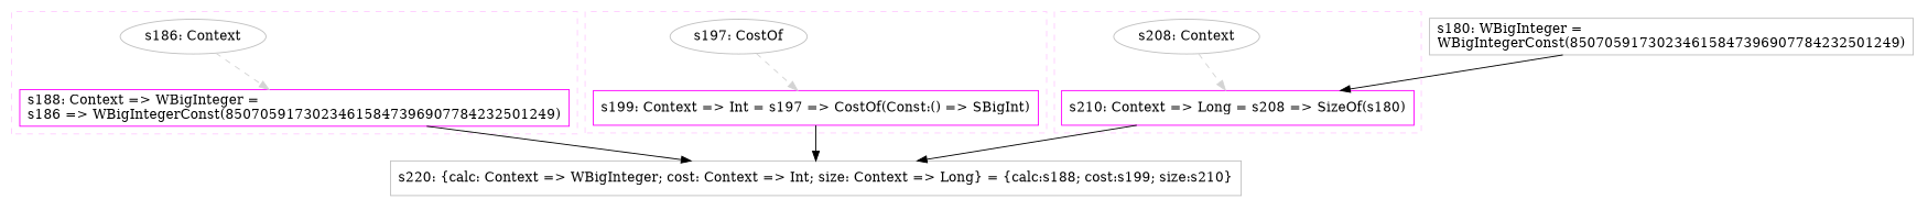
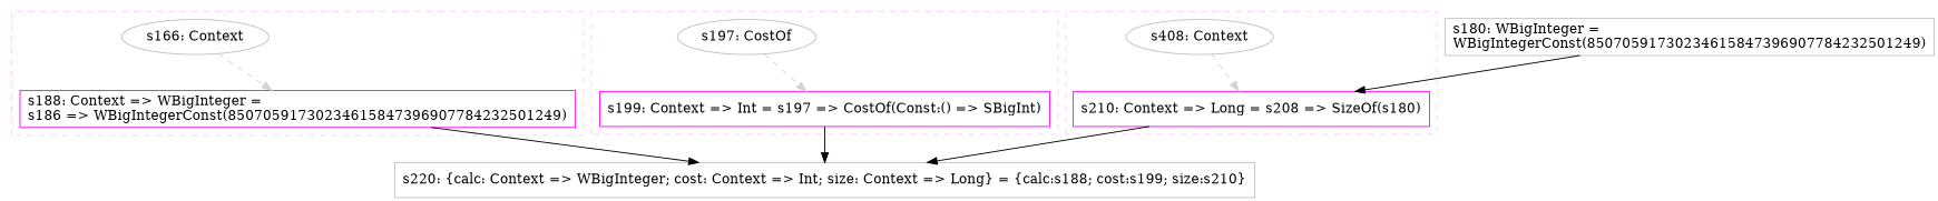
  digraph {
    concentrate=true
    node [color=gray fillcolor=white shape=box style=filled]
    edge [style=solid]
-   n1 [label="s186: Context" shape=oval]
+   n1 [label="s166: Context" shape=oval]
    n2 [color=magenta label="s188: Context => WBigInteger =\ls186 => WBigIntegerConst(85070591730234615847396907784232501249)\l"]
    n3 [label="s197: CostOf" shape=oval]
    n4 [color=magenta label="s199: Context => Int = s197 => CostOf(Const:() => SBigInt)"]
-   n5 [label="s208: Context" shape=oval]
+   n5 [label="s408: Context" shape=oval]
    n6 [color=magenta label="s210: Context => Long = s208 => SizeOf(s180)"]
    n7 [label="s220: {calc: Context => WBigInteger; cost: Context => Int; size: Context => Long} = {calc:s188; cost:s199; size:s210}"]
    n8 [label="s180: WBigInteger =\lWBigIntegerConst(85070591730234615847396907784232501249)\l"]
    subgraph cluster_1 {
      color="#FFCCFF"
      style=dashed
      subgraph sub_2 {
        color="#FFCCFF"
        rank=source
        style=dashed
        n1
      }
      subgraph sub_3 {
        color="#FFCCFF"
        rank=sink
        style=dashed
        n2
      }
    }
    subgraph cluster_4 {
      color="#FFCCFF"
      style=dashed
      subgraph sub_5 {
        color="#FFCCFF"
        rank=source
        style=dashed
        n3
      }
      subgraph sub_6 {
        color="#FFCCFF"
        rank=sink
        style=dashed
        n4
      }
    }
    subgraph cluster_7 {
      color="#FFCCFF"
      style=dashed
      subgraph sub_8 {
        color="#FFCCFF"
        rank=source
        style=dashed
        n5
      }
      subgraph sub_9 {
        color="#FFCCFF"
        rank=sink
        style=dashed
        n6
      }
    }
    n1 -> n2 [color=lightgray style=dashed weight=0]
    n2 -> n7
    n3 -> n4 [color=lightgray style=dashed weight=0]
    n4 -> n7
    n5 -> n6 [color=lightgray style=dashed weight=0]
    n6 -> n7
    n8 -> n6
  }
